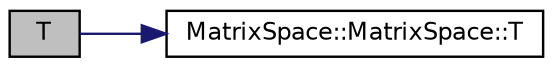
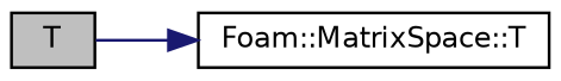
  digraph {
    rankdir=LR
    node [color=black fontname=Helvetica fontsize=10 shape=record]
    n1 [fillcolor=grey75 fontcolor=black height=0.2 label=T style=filled width=0.4]
-   n2 [height=0.2 label="MatrixSpace::MatrixSpace::T" width=0.4]
+   n2 [height=0.2 label="Foam::MatrixSpace::T" width=0.4]
    n1 -> n2 [color=midnightblue fontname=Helvetica fontsize=10 labelfontname=Helvetica labelfontsize=10 style=solid]
  }
